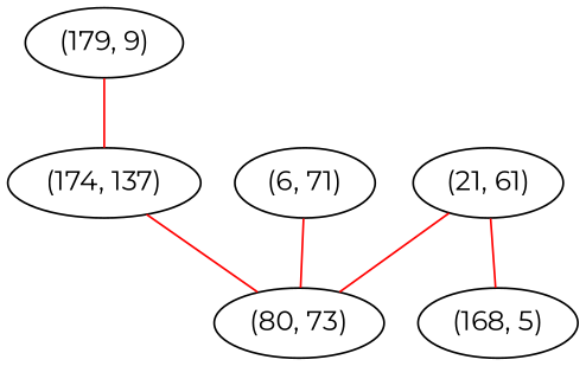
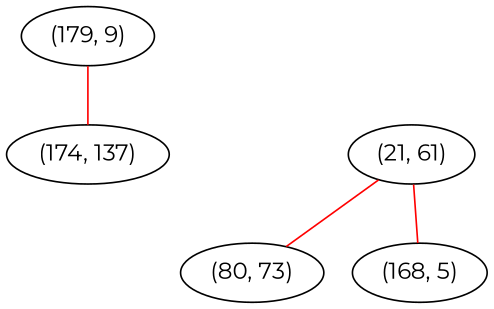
  graph {
    fontname=Montserrat
    node [fontname=Montserrat]
    edge [color=red fontname=Montserrat weight=1]
    "(179, 9)"
    "(174, 137)"
    n3 [label="(80, 73)"]
-   "(6, 71)"
    n5 [label="(21, 61)"]
    "(168, 5)"
    "(179, 9)" -- "(174, 137)"
-   "(174, 137)" -- n3
-   "(6, 71)" -- n3
    n5 -- n3
    n5 -- "(168, 5)"
  }
